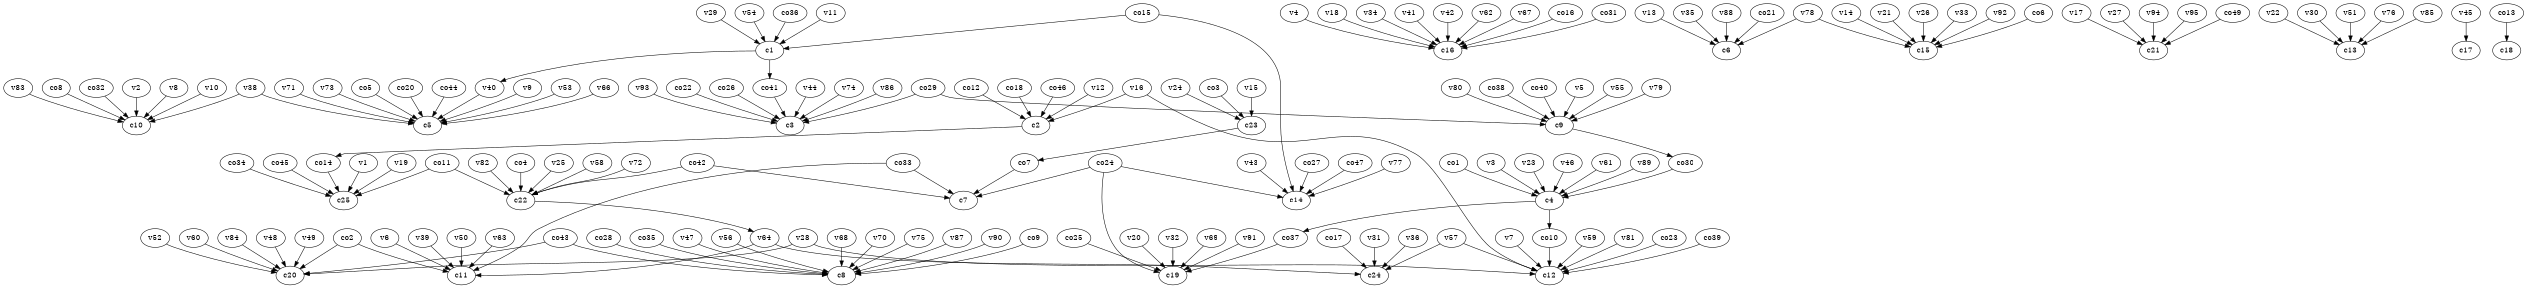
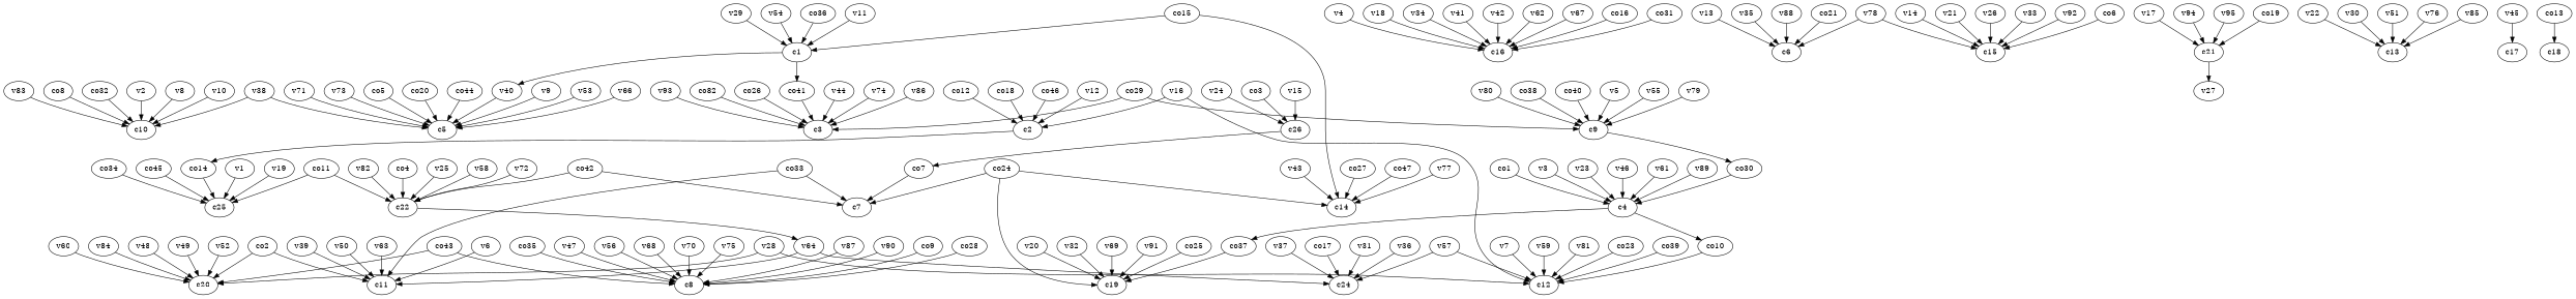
  strict digraph {
    edge [weight=1]
    c1
    v40
    co41
    c5
    c3
    c2
    co14
    c25
    c4
    co10
    co37
    c12
    c19
    c9
    co30
    c22
    v64
    co2
    c11
    c20
-   c23
+   c23 [label=c26]
    co7
    c7
    v1
    v2
    c10
    v3
    v4
    c16
    v5
    v6
    v7
    v8
    v9
    v10
    v11
    v12
    v13
    c6
    v14
    c15
    v15
    v16
    v17
    c21
    v18
    v19
    v20
    v21
    v22
    c13
    v23
    v24
    v25
    v26
    v27
    v28
    v29
    v30
    v31
    c24
    v32
    v33
    v34
    v35
    v36
+   v37
    v38
    v39
    v41
    v42
    v43
    c14
    v44
    v45
    c17
    v46
    v47
    c8
    v48
    v49
    v50
    v51
    v52
    v53
    v54
    v55
    v56
    v57
    v58
    v59
    v60
    v61
    v62
    v63
    v66
    v67
    v68
    v69
    v70
    v71
    v72
    v73
    v74
    v75
    v76
    v77
    v78
    v79
    v80
    v81
    v82
    v83
    v84
    v85
    v86
    v87
    v88
    v89
    v90
    v91
    v92
    v93
    v94
    v95
    co1
    co3
    co4
    co5
    co6
    co8
    co9
    co11
    co12
    co13
    c18
    co15
    co16
    co17
    co18
-   co19 [label=co49]
+   co19
    co20
    co21
-   co22
+   co22 [label=co82]
    co23
    co24
    co25
    co26
    co27
    co28
    co29
    co31
    co32
    co33
    co34
    co35
    co36
    co38
    co39
    co40
    co42
    co43
    co44
    co45
    co46
    co47
    c1 -> v40
    c1 -> co41
    v40 -> c5
    co41 -> c3
    c2 -> co14
    co14 -> c25
    c4 -> co10
    c4 -> co37
    co10 -> c12
    co37 -> c19
    c9 -> co30
    co30 -> c4
    c22 -> v64
    v64 -> c11
    v64 -> c24
    co2 -> c11
    co2 -> c20
    c23 -> co7
    co7 -> c7
    v1 -> c25
    v2 -> c10
    v3 -> c4
    v4 -> c16
    v5 -> c9
    v6 -> c11
    v7 -> c12
    v8 -> c10
    v9 -> c5
    v10 -> c10
    v11 -> c1
    v12 -> c2
    v13 -> c6
    v14 -> c15
    v15 -> c23
    v16 -> c2
    v16 -> c12
    v17 -> c21
    v18 -> c16
    v19 -> c25
    v20 -> c19
    v21 -> c15
    v22 -> c13
    v23 -> c4
    v24 -> c23
    v25 -> c22
    v26 -> c15
-   v27 -> c21
+   c21 -> v27
    v28 -> c12
    v28 -> c20
    v29 -> c1
    v30 -> c13
    v31 -> c24
    v32 -> c19
    v33 -> c15
    v34 -> c16
    v35 -> c6
    v36 -> c24
+   v37 -> c24
    v38 -> c5
    v38 -> c10
    v39 -> c11
    v41 -> c16
    v42 -> c16
    v43 -> c14
    v44 -> c3
    v45 -> c17
    v46 -> c4
    v47 -> c8
    v48 -> c20
    v49 -> c20
    v50 -> c11
    v51 -> c13
    v52 -> c20
    v53 -> c5
    v54 -> c1
    v55 -> c9
    v56 -> c8
    v57 -> c12
    v57 -> c24
    v58 -> c22
    v59 -> c12
    v60 -> c20
    v61 -> c4
    v62 -> c16
    v63 -> c11
    v66 -> c5
    v67 -> c16
    v68 -> c8
    v69 -> c19
    v70 -> c8
    v71 -> c5
    v72 -> c22
    v73 -> c5
    v74 -> c3
    v75 -> c8
    v76 -> c13
    v77 -> c14
    v78 -> c6
    v78 -> c15
    v79 -> c9
    v80 -> c9
    v81 -> c12
    v82 -> c22
    v83 -> c10
    v84 -> c20
    v85 -> c13
    v86 -> c3
    v87 -> c8
    v88 -> c6
    v89 -> c4
    v90 -> c8
    v91 -> c19
    v92 -> c15
    v93 -> c3
    v94 -> c21
    v95 -> c21
    co1 -> c4
    co3 -> c23
    co4 -> c22
    co5 -> c5
    co6 -> c15
    co8 -> c10
    co9 -> c8
    co11 -> c25
    co11 -> c22
    co12 -> c2
    co13 -> c18
    co15 -> c1
    co15 -> c14
    co16 -> c16
    co17 -> c24
    co18 -> c2
    co19 -> c21
    co20 -> c5
    co21 -> c6
    co22 -> c3
    co23 -> c12
    co24 -> c19
    co24 -> c7
    co24 -> c14
    co25 -> c19
    co26 -> c3
    co27 -> c14
    co28 -> c8
    co29 -> c3
    co29 -> c9
    co31 -> c16
    co32 -> c10
    co33 -> c11
    co33 -> c7
    co34 -> c25
    co35 -> c8
    co36 -> c1
    co38 -> c9
    co39 -> c12
    co40 -> c9
    co42 -> c22
    co42 -> c7
    co43 -> c20
    co43 -> c8
    co44 -> c5
    co45 -> c25
    co46 -> c2
    co47 -> c14
  }
